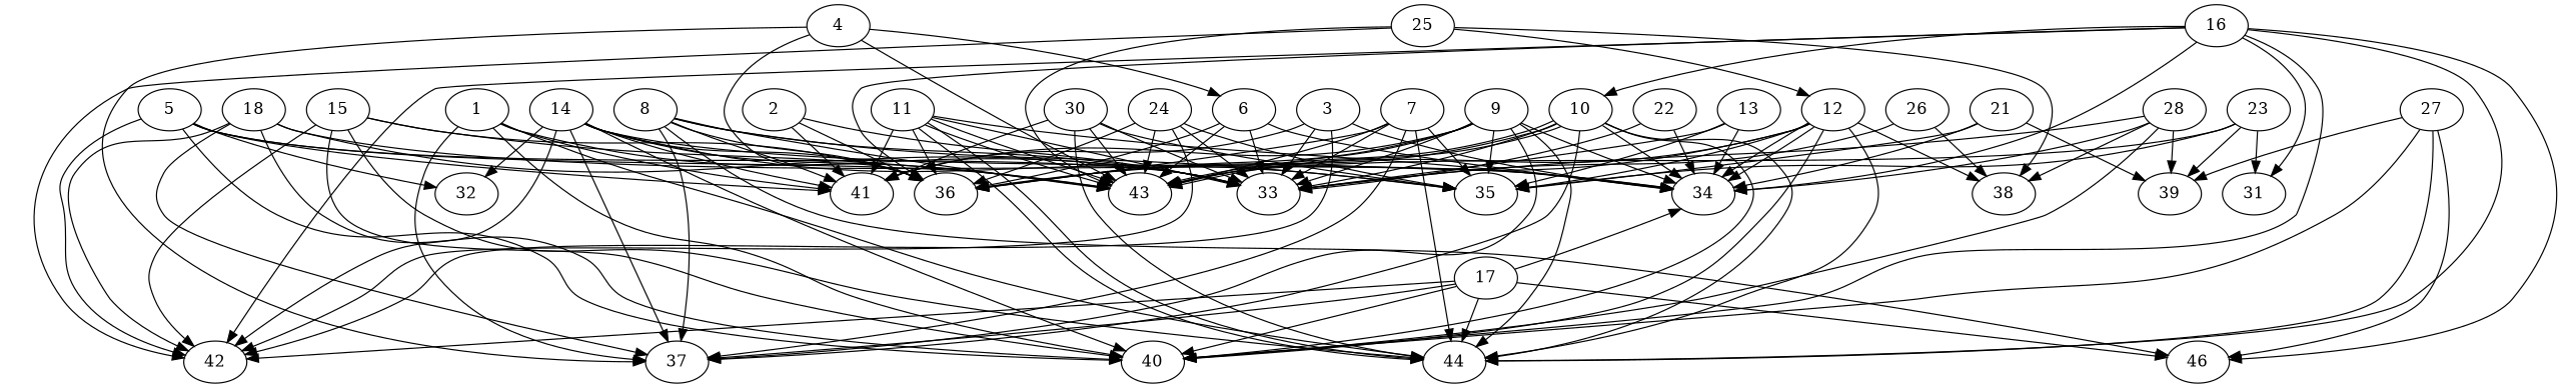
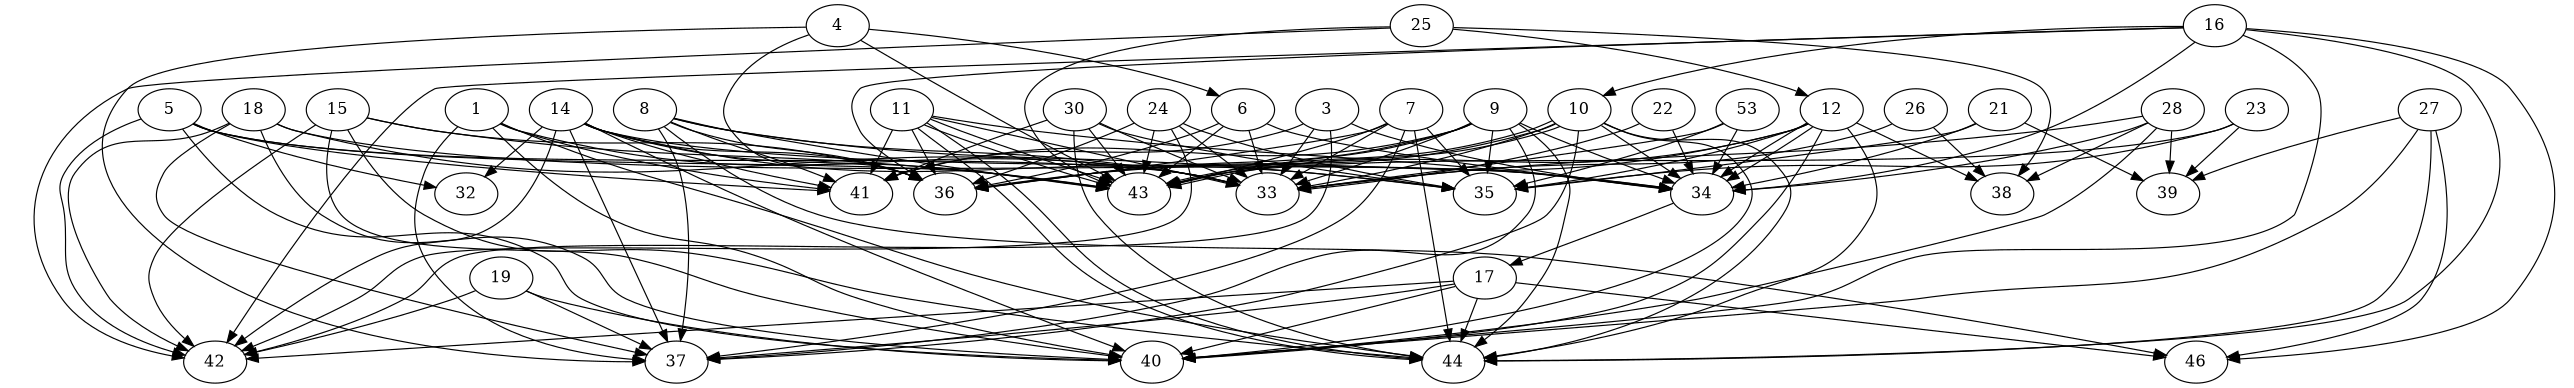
  digraph {
    node [alpha=0.08]
    1 [alpha=0.13 expect_size=760633663126777984]
    33 [expect_size=43328589850096856]
    37 [alpha=0.12 expect_size=177539294922003424]
    40 [alpha=0.10 expect_size=180326779356698496]
    41 [alpha=0.06 expect_size=201362683262084288]
    44 [alpha=0.09 expect_size=5363147661297361920]
-   2 [alpha=0.03 expect_size=32746387972667472]
    36 [alpha=0.13 expect_size=319457267948581814272]
    3 [alpha=0.14 expect_size=4137638071715136]
    34 [alpha=0.04 expect_size=696094752906815232]
    42 [alpha=0.07 expect_size=221156577888669984]
    4 [alpha=0.11 expect_size=1295788156058869248]
    43 [alpha=0.17 expect_size=73928476820748592]
    6 [alpha=0.01 expect_size=365735690615551744]
    5 [alpha=0.14 expect_size=37079845251681264]
    32 [alpha=0.01 expect_size=544151333142265856000]
    7 [alpha=0.19 expect_size=795939206192821632]
    35 [alpha=0.01 expect_size=1503687354455248863232]
    8 [alpha=0.13 expect_size=2098745090760322842624]
    46 [alpha=0.10 expect_size=8000766054270812]
    9 [alpha=0.03 expect_size=1484257247190831104]
    10 [alpha=0.19 expect_size=6518146846894759936]
    11 [alpha=0.06 expect_size=57614297377826120]
    12 [alpha=0.14 expect_size=1737955475090659344384]
    38 [alpha=0.07 expect_size=900158934025764864000]
-   13 [alpha=0.14 expect_size=54096667895636264]
+   13 [alpha=0.14 expect_size=54096667895636264 label=53]
    14 [expect_size=188614301680631264]
    15 [alpha=0.00 expect_size=5056877341680282624]
    16 [alpha=0.19 expect_size=5965222813305816064]
-   31 [expect_size=109033165139291930624]
    17 [expect_size=4874585557896932622336]
    18 [alpha=0.06 expect_size=2488584045325886976]
+   19 [alpha=0.00 expect_size=6075428915981804634112]
    21 [alpha=0.16 expect_size=8931414555703560372224]
    39 [alpha=0.10 expect_size=19892771424263368]
    22 [alpha=0.03 expect_size=1006655237294868992]
    23 [alpha=0.12 expect_size=149499884788732512]
    24 [alpha=0.19 expect_size=2289933357692055552]
    25 [expect_size=11269089786259832832000]
    26 [alpha=0.13 expect_size=5015970369176144]
    27 [alpha=0.14 expect_size=63822855053687424]
    28 [alpha=0.09 expect_size=3770875207178052608]
    30 [alpha=0.12 expect_size=4542844795289196032]
    1 -> 33
    1 -> 37
    1 -> 40
    1 -> 41
    1 -> 44
-   2 -> 33
-   2 -> 41
-   2 -> 36
    3 -> 33
    3 -> 41
    3 -> 34
    3 -> 42
    4 -> 37
    4 -> 36
    4 -> 43
    4 -> 6
    6 -> 33
    6 -> 36
    6 -> 34
    6 -> 43
    5 -> 33
    5 -> 40
    5 -> 41
    5 -> 42
    5 -> 43
    5 -> 32
    7 -> 33
    7 -> 37
    7 -> 44
    7 -> 36
    7 -> 43
    7 -> 35
    8 -> 33
    8 -> 37
    8 -> 41
    8 -> 36
    8 -> 43
    8 -> 35
    8 -> 46
    9 -> 33
    9 -> 37
    9 -> 41
    9 -> 44
    9 -> 36
    9 -> 34
    9 -> 43
    9 -> 35
    10 -> 33
    10 -> 37
    10 -> 40
    10 -> 44
    10 -> 36
    10 -> 34
    10 -> 43
    10 -> 43
    11 -> 33
    11 -> 41
    11 -> 44
    11 -> 44
    11 -> 36
    11 -> 34
    11 -> 43
    11 -> 43
    12 -> 40
    12 -> 44
    12 -> 36
    12 -> 34
    12 -> 34
    12 -> 43
    12 -> 35
    12 -> 38
    13 -> 33
    13 -> 34
    13 -> 35
    14 -> 37
    14 -> 40
    14 -> 41
    14 -> 36
    14 -> 34
    14 -> 42
    14 -> 43
    14 -> 32
    14 -> 35
    15 -> 40
    15 -> 44
    15 -> 36
    15 -> 42
    15 -> 43
    16 -> 40
    16 -> 44
    16 -> 36
    16 -> 34
    16 -> 42
    16 -> 46
    16 -> 10
-   16 -> 31
    17 -> 37
    17 -> 40
    17 -> 44
-   17 -> 34
+   34 -> 17
    17 -> 42
    17 -> 46
    18 -> 33
    18 -> 37
    18 -> 40
    18 -> 34
    18 -> 42
+   19 -> 37
+   19 -> 40
+   19 -> 42
    21 -> 34
    21 -> 35
    21 -> 39
    22 -> 33
    22 -> 34
    23 -> 43
    23 -> 35
-   23 -> 31
    23 -> 39
    24 -> 33
    24 -> 36
    24 -> 42
    24 -> 43
    24 -> 35
    25 -> 42
    25 -> 43
    25 -> 12
    25 -> 38
    26 -> 33
    26 -> 38
    27 -> 40
    27 -> 44
    27 -> 46
    27 -> 39
    28 -> 33
    28 -> 40
    28 -> 34
    28 -> 38
    28 -> 39
    30 -> 33
    30 -> 41
    30 -> 44
    30 -> 43
    30 -> 35
  }
